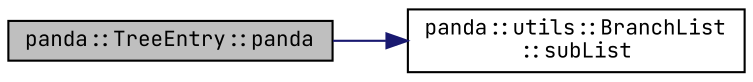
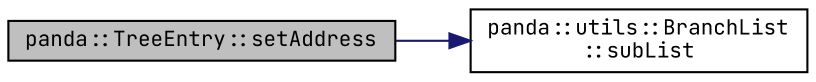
  digraph {
    rankdir=LR
    fontname="JetBrains Mono"
    node [color=black fontname="JetBrains Mono" fontsize=10 shape=record style=filled]
-   n1 [fillcolor=grey75 fontcolor=black height=0.2 label="panda::TreeEntry::panda" width=0.4]
+   n1 [fillcolor=grey75 fontcolor=black height=0.2 label="panda::TreeEntry::setAddress" width=0.4]
    n2 [fillcolor=white height=0.2 label="panda::utils::BranchList\l::subList" width=0.4]
    n1 -> n2 [color=midnightblue fontname="JetBrains Mono" fontsize=10 labelfontname=Helvetica labelfontsize=10 style=solid]
  }
